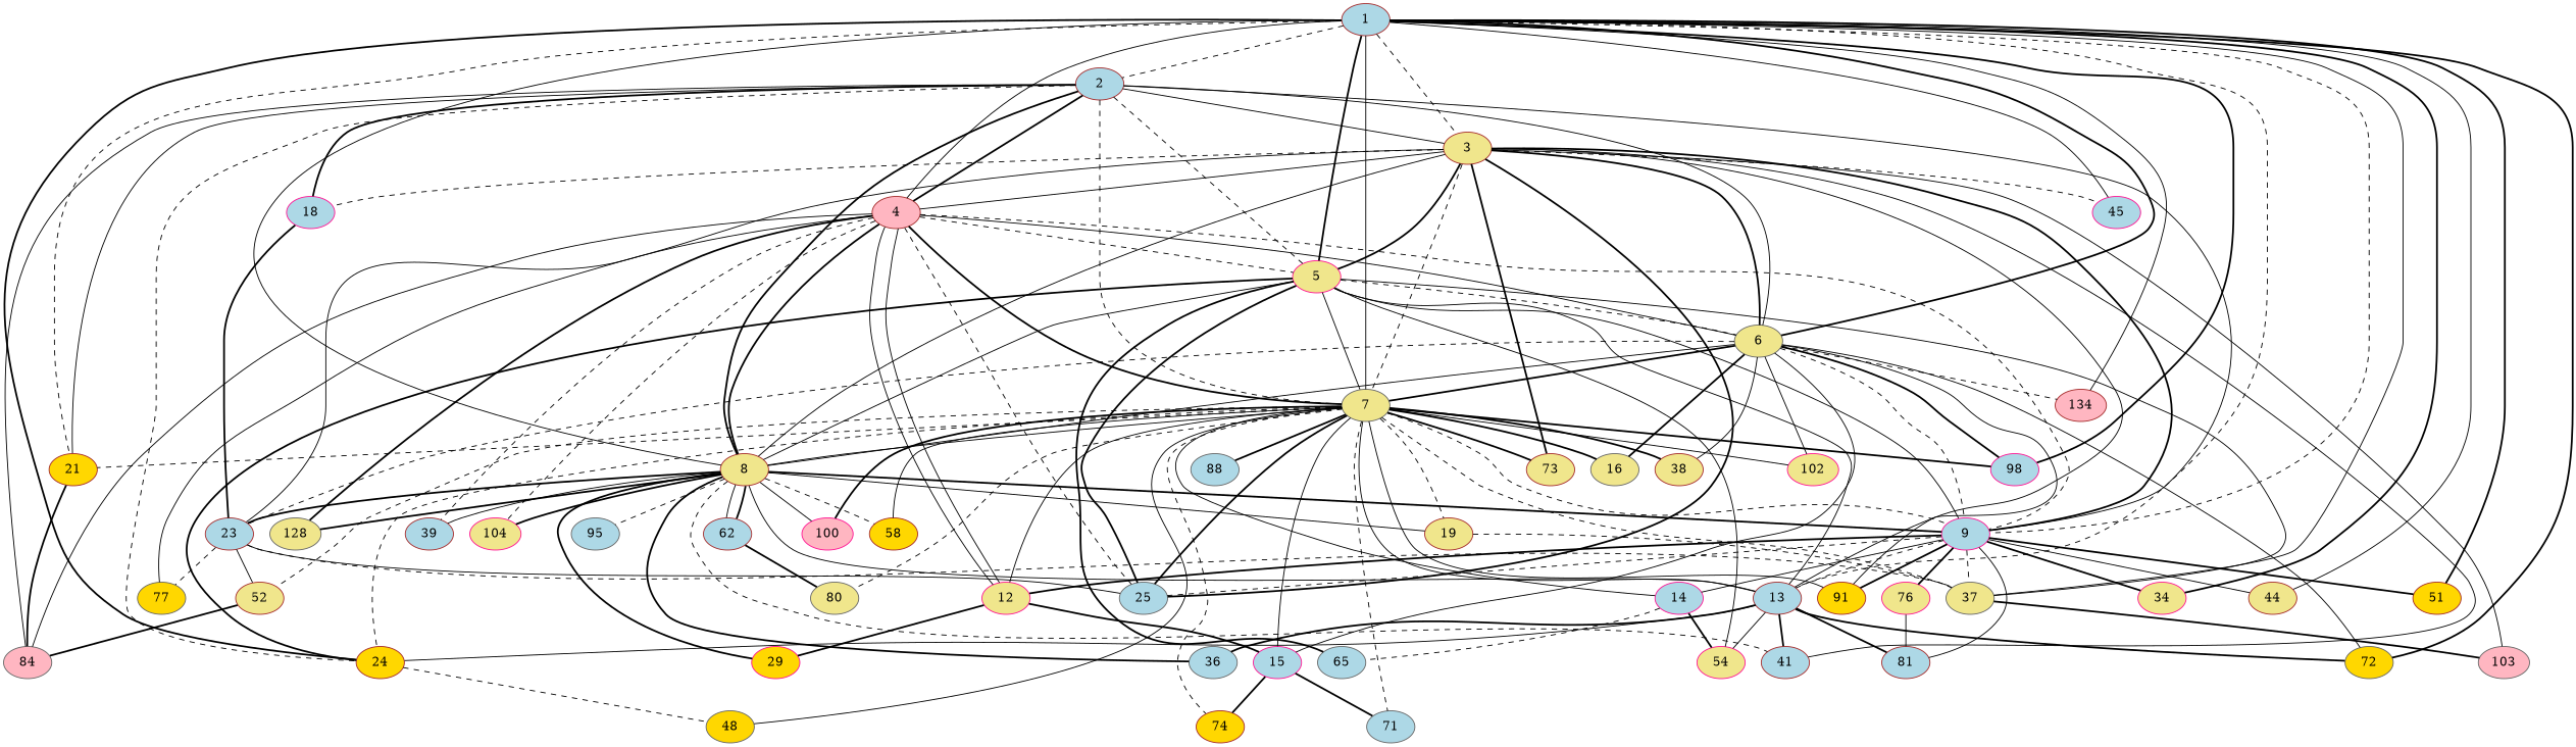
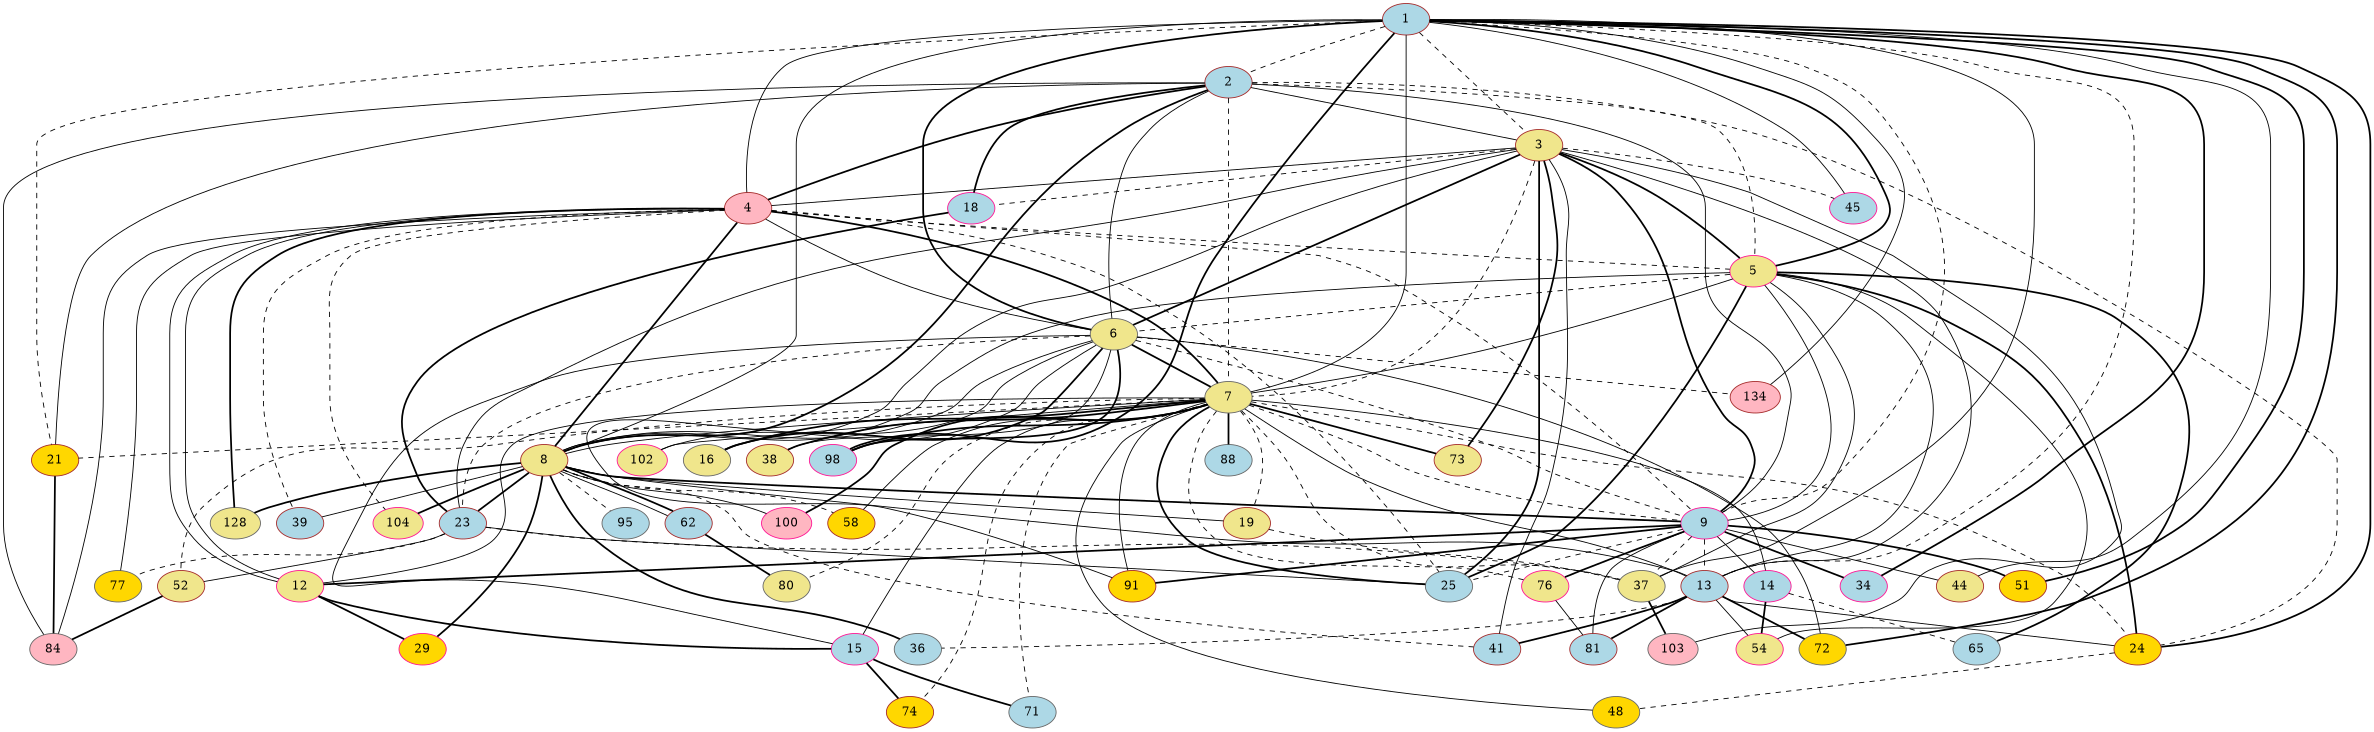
  graph {
    node [color=brown fillcolor=lightblue style=filled]
    edge [style=solid]
    2 [super="+115+111+69"]
    3 [fillcolor=khaki]
    4 [fillcolor=lightpink super="+20"]
    5 [color=deeppink fillcolor=khaki super="+78"]
    6 [color=gray40 fillcolor=khaki super="+64"]
    7 [color=gray40 fillcolor=khaki super="+31+75+26+67+17+33+63+10+94+50+106"]
    8 [fillcolor=khaki]
    9 [color=deeppink super="+130+27+96+87"]
    21 [fillcolor=gold super="+68"]
    24 [fillcolor=gold super="+97+53"]
    18 [color=deeppink]
    84 [color=gray40 fillcolor=lightpink]
    1
    13 [super="+60+28+90+32"]
-   34 [color=deeppink fillcolor=khaki]
+   34 [color=deeppink]
    37 [color=gray40 fillcolor=khaki super="+59"]
    44 [fillcolor=khaki]
    45 [color=deeppink]
    51 [fillcolor=gold]
    72 [color=gray40 fillcolor=gold]
    98 [color=deeppink super="+117"]
    134 [fillcolor=lightpink]
    23 [super="+40+138"]
    25 [color=gray40 super="+43+85+93+70+101"]
    41 [super="+99"]
    73 [fillcolor=khaki]
    103 [color=gray40 fillcolor=lightpink]
    12 [color=deeppink fillcolor=khaki]
    39
    77 [color=gray40 fillcolor=gold]
    104 [color=deeppink fillcolor=khaki]
    128 [color=gray40 fillcolor=khaki]
    54 [color=deeppink fillcolor=khaki]
    65 [color=gray40]
    15 [color=deeppink super="+30"]
    16 [color=gray40 fillcolor=khaki]
    38 [fillcolor=khaki super="+49"]
    91 [fillcolor=gold]
    102 [color=deeppink fillcolor=khaki]
    14 [color=deeppink]
    19 [fillcolor=khaki super="+105"]
    48 [color=gray40 fillcolor=gold]
    52 [fillcolor=khaki]
    58 [fillcolor=gold]
    71 [color=gray40 super="+112"]
    74 [fillcolor=gold]
    76 [color=deeppink fillcolor=khaki]
    80 [color=gray40 fillcolor=khaki]
    88 [color=gray40]
    100 [color=deeppink fillcolor=lightpink]
    95 [color=gray40]
    29 [color=deeppink fillcolor=gold]
    36 [color=gray40]
    62
    81 [super="+119"]
    2 -- 3 [weight=2]
    2 -- 4 [style=bold]
    2 -- 5 [style=dashed]
    2 -- 6
    2 -- 7 [style=dashed weight=4]
    2 -- 8 [style=bold]
    2 -- 9 [weight=2]
    2 -- 21 [weight=2]
    2 -- 24 [style=dashed]
    2 -- 18 [style=bold]
    2 -- 84
    3 -- 4
    3 -- 5 [style=bold weight=3]
    3 -- 6 [style=bold]
    3 -- 7 [style=dashed weight=2]
    3 -- 8
    3 -- 9 [style=bold]
    3 -- 18 [style=dashed]
    3 -- 13
    3 -- 45 [style=dashed]
    3 -- 23
    3 -- 25 [style=bold weight=2]
    3 -- 41
    3 -- 73 [style=bold]
    3 -- 103
    4 -- 5 [style=dashed]
    4 -- 6
    4 -- 7 [style=bold weight=2]
    4 -- 8 [style=bold]
    4 -- 9 [style=dashed weight=3]
    4 -- 84
    4 -- 25 [style=dashed]
    4 -- 12
    4 -- 12
    4 -- 39 [style=dashed]
    4 -- 77
    4 -- 104 [style=dashed]
    4 -- 128 [style=bold]
    5 -- 6 [style=dashed]
    5 -- 7 [weight=4]
    5 -- 8
    5 -- 9 [weight=4]
    5 -- 24 [style=bold]
    5 -- 13
    5 -- 37
    5 -- 25 [style=bold weight=2]
    5 -- 54
    5 -- 65 [style=bold]
    6 -- 7 [style=bold weight=6]
    6 -- 8
    6 -- 9 [style=dashed]
    6 -- 72
    6 -- 98 [style=bold]
    6 -- 134 [style=dashed]
    6 -- 23 [style=dashed]
    6 -- 15
    6 -- 16 [style=bold]
    6 -- 38
    6 -- 91
    6 -- 102
    7 -- 8 [weight=5]
    7 -- 9 [style=dashed weight=5]
    7 -- 21 [style=dashed]
    7 -- 24 [style=dashed weight=2]
    7 -- 13 [weight=5]
    7 -- 37 [style=dashed]
    7 -- 98 [style=bold]
    7 -- 25 [style=bold weight=3]
    7 -- 73 [style=bold]
    7 -- 12
    7 -- 15
    7 -- 16 [style=bold]
    7 -- 38 [style=bold weight=2]
    7 -- 91
    7 -- 102
    7 -- 14 [weight=2]
    7 -- 19 [style=dashed weight=2]
    7 -- 48
    7 -- 52 [style=dashed]
    7 -- 58
    7 -- 71 [style=dashed weight=2]
    7 -- 74 [style=dashed]
+   7 -- 76 [style=dashed]
    7 -- 80 [style=dashed]
    7 -- 88 [style=bold weight=2]
    7 -- 100 [style=bold]
    8 -- 9 [style=bold]
    8 -- 13 [weight=2]
    8 -- 23 [style=bold]
    8 -- 41 [style=dashed]
    8 -- 39
    8 -- 104 [style=bold]
    8 -- 128 [style=bold]
    8 -- 19
    8 -- 58 [style=dashed]
    8 -- 100
    8 -- 95 [style=dashed]
    8 -- 29 [style=bold]
    8 -- 36 [style=bold]
    8 -- 62
    8 -- 62 [style=bold]
    9 -- 13 [style=dashed]
    9 -- 34 [style=bold]
    9 -- 37 [style=dashed]
    9 -- 44
    9 -- 51 [style=bold]
    9 -- 25 [style=dashed weight=3]
    9 -- 12 [style=bold]
    9 -- 91 [style=bold]
    9 -- 14
    9 -- 76 [style=bold]
    9 -- 81
    21 -- 84 [style=bold]
    24 -- 48 [style=dashed]
    18 -- 23 [style=bold]
    1 -- 2 [style=dashed weight=2]
    1 -- 3 [style=dashed]
    1 -- 4
    1 -- 5 [style=bold]
    1 -- 6 [style=bold]
    1 -- 7 [weight=9]
    1 -- 8
    1 -- 9 [style=dashed]
    1 -- 21 [style=dashed]
    1 -- 24 [style=bold]
    1 -- 13 [style=dashed]
    1 -- 34 [style=bold]
    1 -- 37
    1 -- 44
    1 -- 45
    1 -- 51 [style=bold]
    1 -- 72 [style=bold]
    1 -- 98 [style=bold]
    1 -- 134
    13 -- 24
    13 -- 72 [style=bold]
    13 -- 41 [style=bold]
    13 -- 54
-   13 -- 36 [style=bold]
+   13 -- 36 [style=dashed]
    13 -- 81 [style=bold]
    37 -- 103 [style=bold]
    23 -- 37 [style=dashed]
    23 -- 25
    23 -- 77 [style=dashed]
    23 -- 52
    12 -- 15 [style=bold]
    12 -- 29 [style=bold]
    15 -- 71 [style=bold]
    15 -- 74 [style=bold]
    14 -- 54 [style=bold]
    14 -- 65 [style=dashed]
    19 -- 37 [style=dashed]
    52 -- 84 [style=bold]
    76 -- 81
    62 -- 80 [style=bold]
  }
